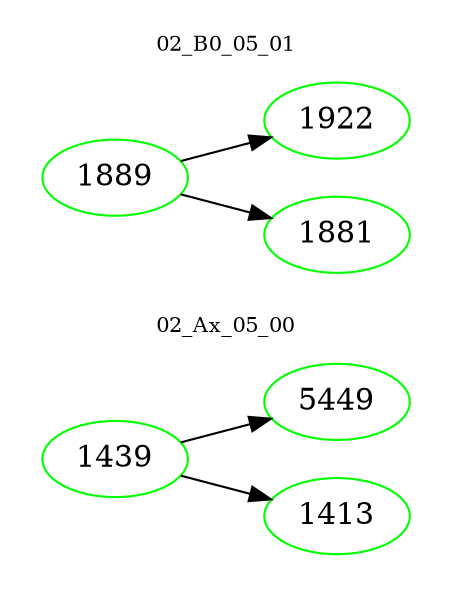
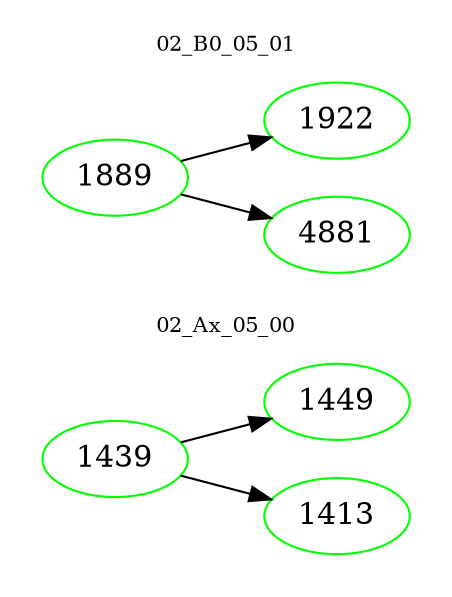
  digraph {
    fontname="DejaVu Serif"
    rankdir=LR
    node [color=green fontname="DejaVu Serif"]
    edge [color=black fontname="DejaVu Serif"]
    n1 [label=1439]
    n2 [label=1413]
-   n3 [label=5449]
+   n3 [label=1449]
    n4 [label=1889]
-   n5 [label=1881]
+   n5 [label=4881]
    n6 [label=1922]
    subgraph cluster_1 {
      color=white
      fontsize=10
      label="02_Ax_05_00"
      n1
      n2
      n3
    }
    subgraph cluster_2 {
      color=white
      fontsize=10
      label="02_B0_05_01"
      n4
      n5
      n6
    }
    n1 -> n2
    n1 -> n3
    n4 -> n5
    n4 -> n6
  }
